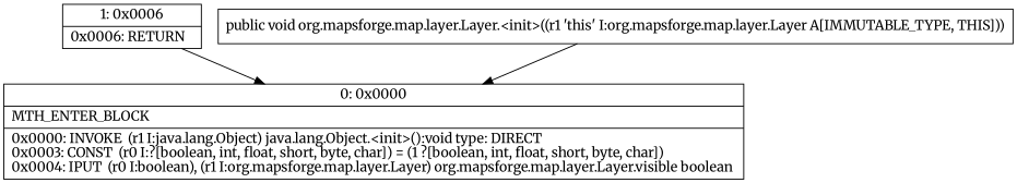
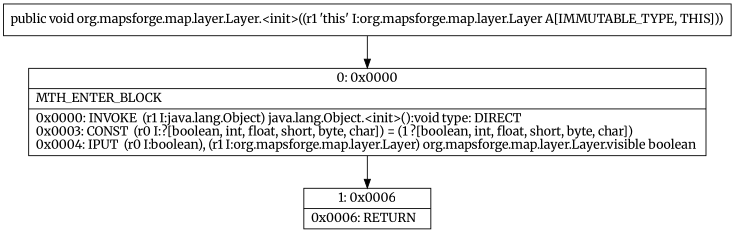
  digraph {
    fontname=Merriweather
    node [shape=record fontname=Merriweather]
    edge [fontname=Merriweather]
    n1 [label="{0\:\ 0x0000|MTH_ENTER_BLOCK\l|0x0000: INVOKE  (r1 I:java.lang.Object) java.lang.Object.\<init\>():void type: DIRECT \l0x0003: CONST  (r0 I:?[boolean, int, float, short, byte, char]) = (1 ?[boolean, int, float, short, byte, char]) \l0x0004: IPUT  (r0 I:boolean), (r1 I:org.mapsforge.map.layer.Layer) org.mapsforge.map.layer.Layer.visible boolean \l}"]
    n2 [label="{1\:\ 0x0006|0x0006: RETURN   \l}"]
    n3 [label="{public void org.mapsforge.map.layer.Layer.\<init\>((r1 'this' I:org.mapsforge.map.layer.Layer A[IMMUTABLE_TYPE, THIS])) }"]
-   n2 -> n1
+   n1 -> n2
    n3 -> n1
  }
